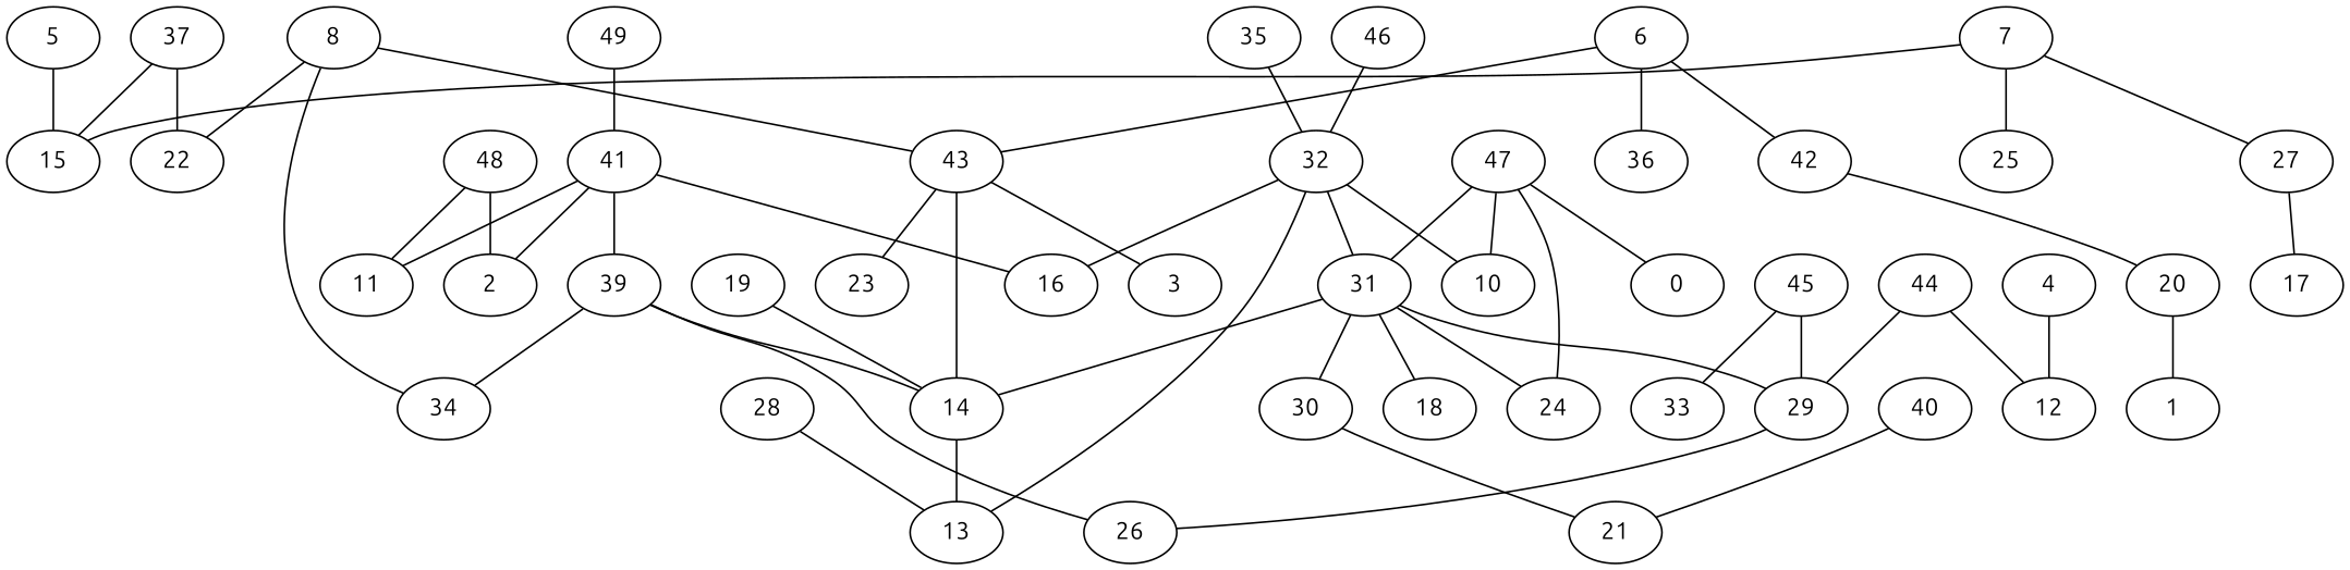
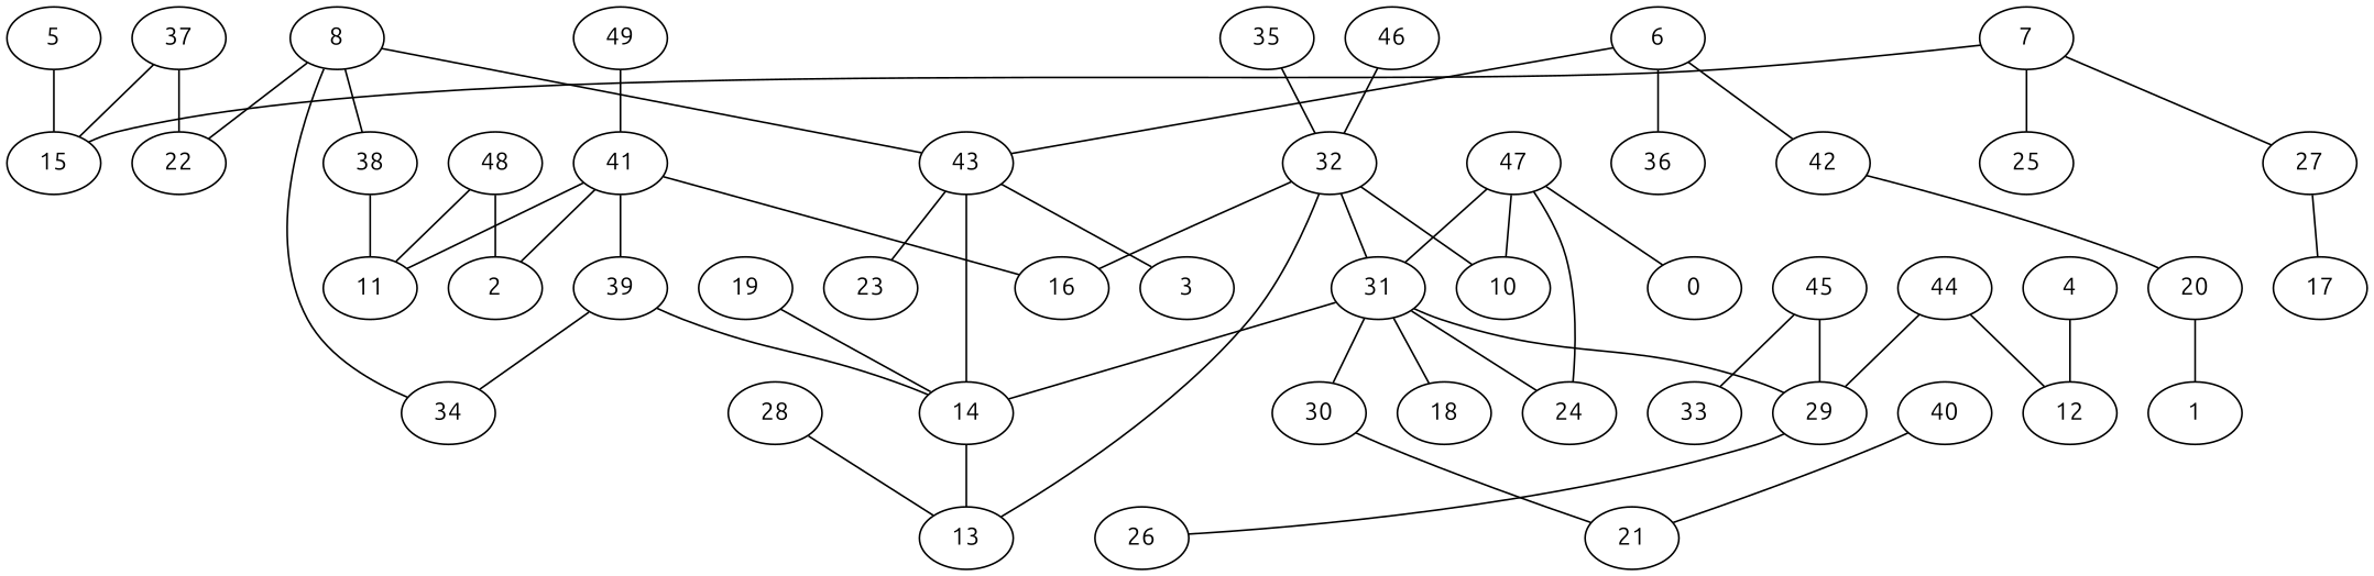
  digraph {
    fontname=Ubuntu
    node [fontname=Ubuntu]
    edge [color=black dir=none fontname=Ubuntu]
    5
    15
    4
    12
    40
    21
    20
    1
    37
    22
    48
    11
    2
    28
    13
    41
    16
    39
    35
    32
    10
    31
    27
    17
    7
    25
    49
    42
    47
    0
    33
    45
    29
    26
    30
    6
    36
    43
    14
    3
    23
    19
    24
    18
    34
    8
+   38
    44
    46
    subgraph sub_1 {
      5
      15
      4
      12
      40
      21
      20
      1
      37
      22
      48
      11
      2
      28
      13
      41
      16
      39
      35
      32
      10
      31
      27
      17
      7
      25
      49
      42
      47
      0
      33
      45
      29
      26
      30
      6
      36
      43
      14
      3
      23
      19
      24
      18
      34
      8
+     38
      44
      46
    }
    5 -> 15
    4 -> 12
    40 -> 21
    20 -> 1
    37 -> 15
    37 -> 22
    48 -> 11
    48 -> 2
    28 -> 13
    41 -> 11
    41 -> 2
    41 -> 16
    41 -> 39
-   39 -> 26
    39 -> 14
    39 -> 34
    35 -> 32
    32 -> 13
    32 -> 16
    32 -> 10
    32 -> 31
    31 -> 29
    31 -> 30
    31 -> 14
    31 -> 24
    31 -> 18
    27 -> 17
    7 -> 15
    7 -> 27
    7 -> 25
    49 -> 41
    42 -> 20
    47 -> 10
    47 -> 31
    47 -> 0
    47 -> 24
    45 -> 33
    45 -> 29
    29 -> 26
    30 -> 21
    6 -> 42
    6 -> 36
    6 -> 43
    43 -> 14
    43 -> 3
    43 -> 23
    14 -> 13
    19 -> 14
    8 -> 22
    8 -> 43
    8 -> 34
+   8 -> 38
+   38 -> 11
    44 -> 12
    44 -> 29
    46 -> 32
  }
